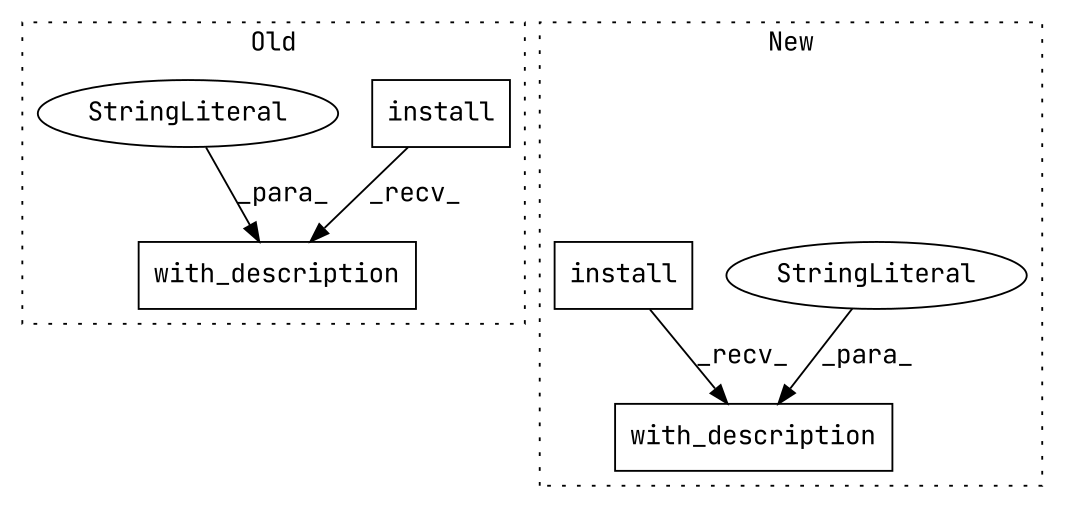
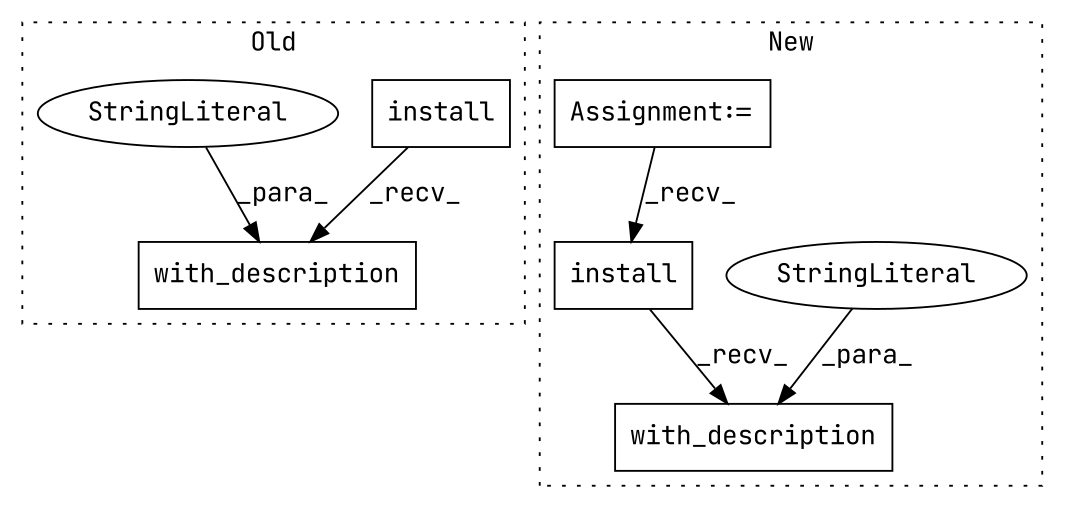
  digraph {
    fontname="JetBrains Mono"
    node [a=32 l=9 shape=box fontname="JetBrains Mono"]
    edge [fontname="JetBrains Mono"]
    n1 [label=install s=3692]
    n2 [l="17,1" label=with_description s="3702,3744"]
    n3 [a=45 l=25 label=StringLiteral s=3719 shape=ellipse]
    n4 [l="17,1" label=with_description s="3793,3835"]
    n5 [a=45 l=25 label=StringLiteral s=3810 shape=ellipse]
    n6 [label=install s=3783]
+   n7 [a=7 l=1 label="Assignment:=" s=3708]
    subgraph cluster_1 {
      label=Old
      style=dotted
      n1
      n2
      n3
    }
    subgraph cluster_2 {
      label=New
      style=dotted
      n4
      n5
      n6
+     n7
    }
    n1 -> n2 [label=_recv_]
    n3 -> n2 [label=_para_]
    n5 -> n4 [label=_para_]
    n6 -> n4 [label=_recv_]
+   n7 -> n6 [label=_recv_]
  }
